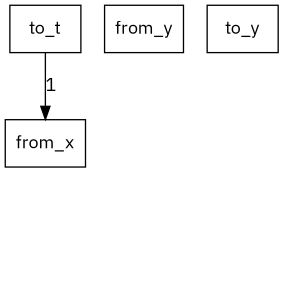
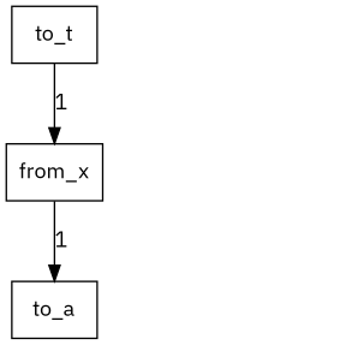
  digraph {
    fontname="IBM Plex Sans"
    rankdir=TB
    node [fillcolor=white fontname="IBM Plex Sans" shape=box style=filled]
    edge [fontname="IBM Plex Sans" style=solid]
    n1 [label=<from_x>]
+   n2 [label=<to_a>]
    n3 [label=<to_t>]
-   n4 [label=<from_y>]
-   n5 [label=<to_y>]
+   n1 -> n2 [label=1]
    n3 -> n1 [label=1]
  }
